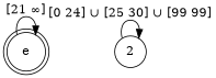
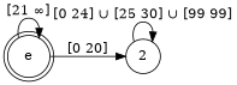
  digraph {
    rankdir=LR
    fontname="DejaVu Serif"
    node [fontname="DejaVu Serif"]
    edge [fontname="DejaVu Serif"]
    e [shape=doublecircle]
    2 [shape=circle]
    e -> e [label="[21 ∞]"]
+   e -> 2 [label="[0 20]"]
    2 -> 2 [label="[0 24] ∪ [25 30] ∪ [99 99]"]
  }
